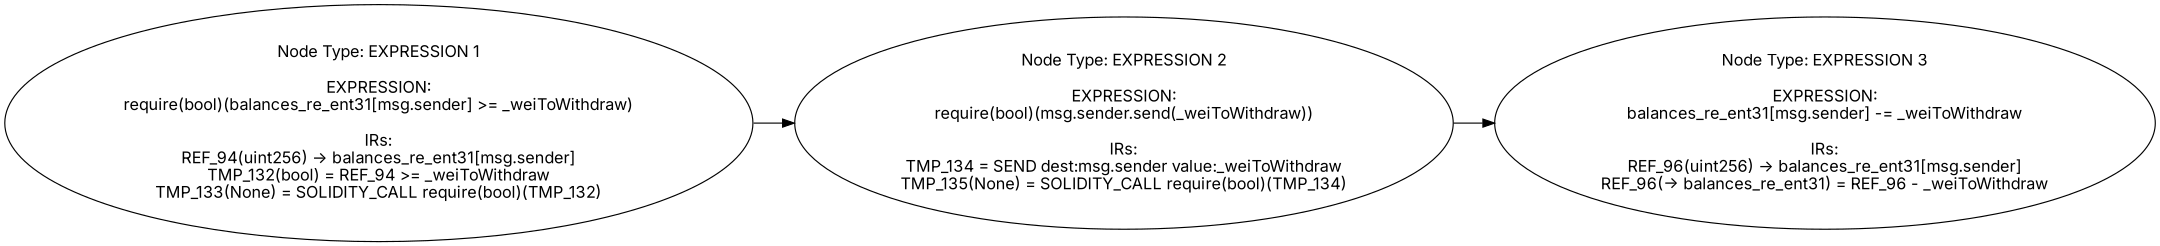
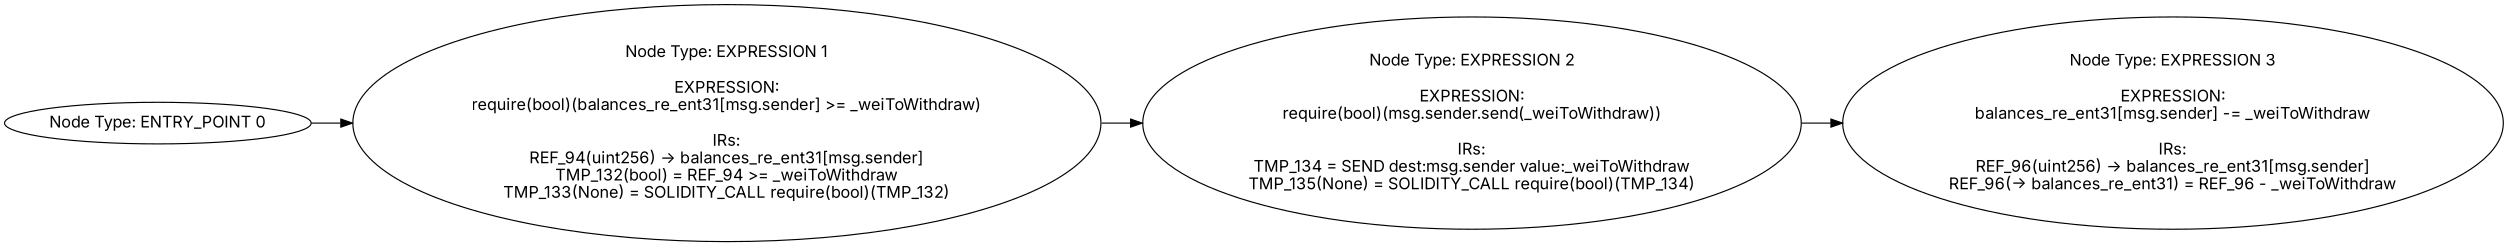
  digraph {
    rankdir=LR
    fontname=Inter
    node [fontname=Inter]
    edge [fontname=Inter]
+   n1 [label="Node Type: ENTRY_POINT 0\n"]
    n2 [label="Node Type: EXPRESSION 1\n\nEXPRESSION:\nrequire(bool)(balances_re_ent31[msg.sender] >= _weiToWithdraw)\n\nIRs:\nREF_94(uint256) -> balances_re_ent31[msg.sender]\nTMP_132(bool) = REF_94 >= _weiToWithdraw\nTMP_133(None) = SOLIDITY_CALL require(bool)(TMP_132)"]
    n3 [label="Node Type: EXPRESSION 2\n\nEXPRESSION:\nrequire(bool)(msg.sender.send(_weiToWithdraw))\n\nIRs:\nTMP_134 = SEND dest:msg.sender value:_weiToWithdraw\nTMP_135(None) = SOLIDITY_CALL require(bool)(TMP_134)"]
    n4 [label="Node Type: EXPRESSION 3\n\nEXPRESSION:\nbalances_re_ent31[msg.sender] -= _weiToWithdraw\n\nIRs:\nREF_96(uint256) -> balances_re_ent31[msg.sender]\nREF_96(-> balances_re_ent31) = REF_96 - _weiToWithdraw"]
+   n1 -> n2
    n2 -> n3
    n3 -> n4
  }
